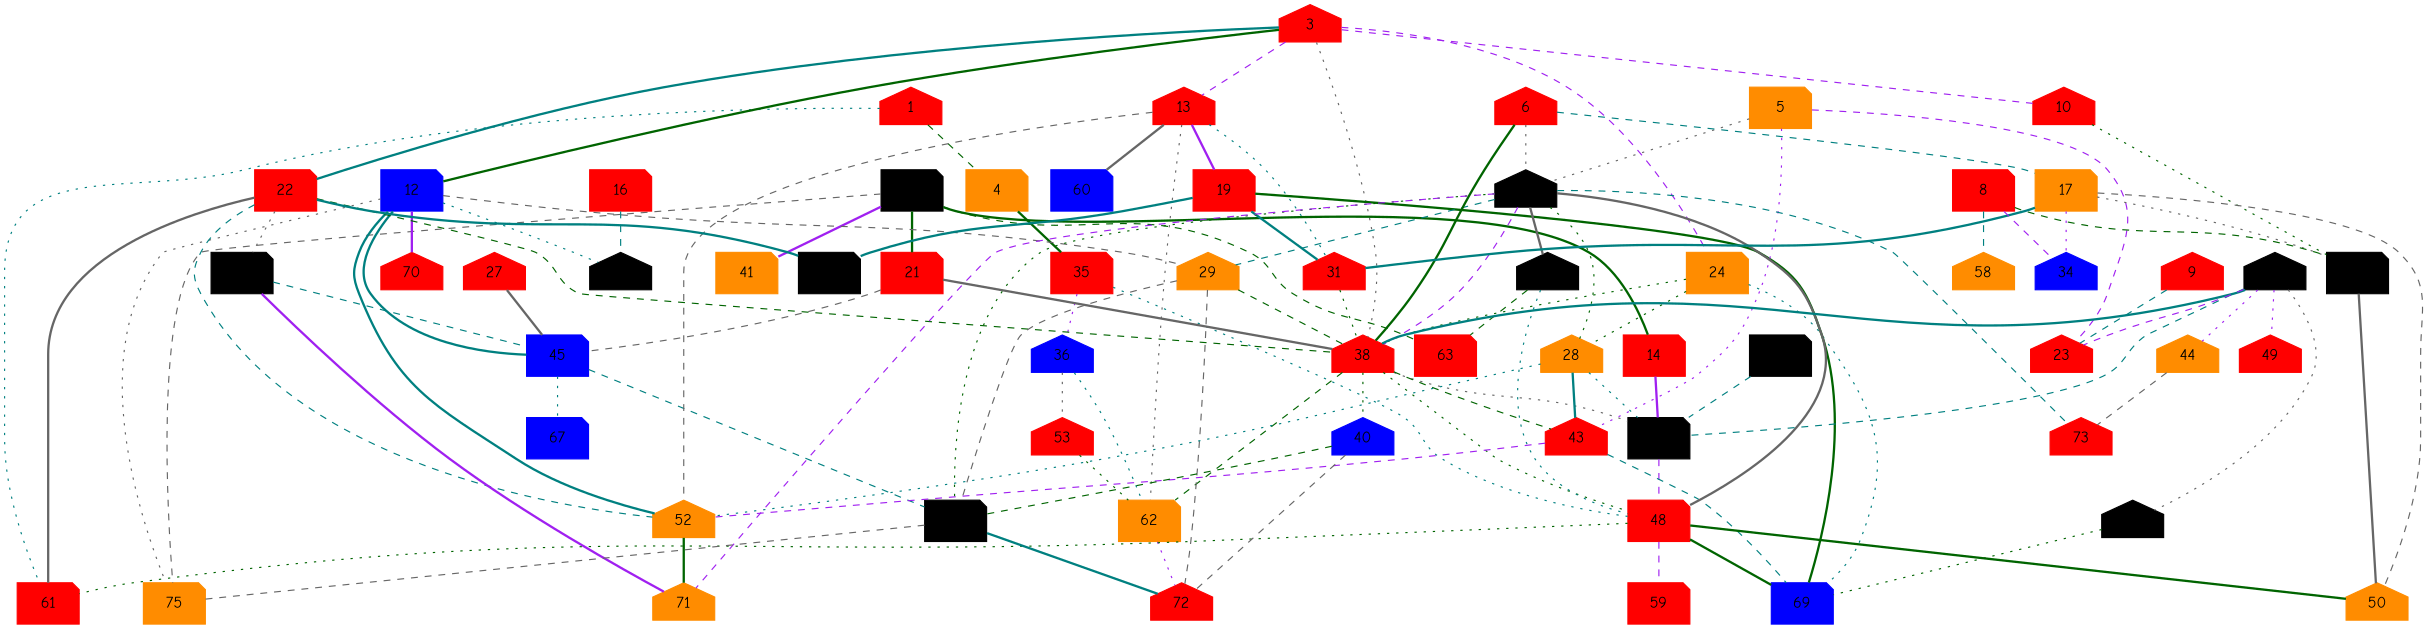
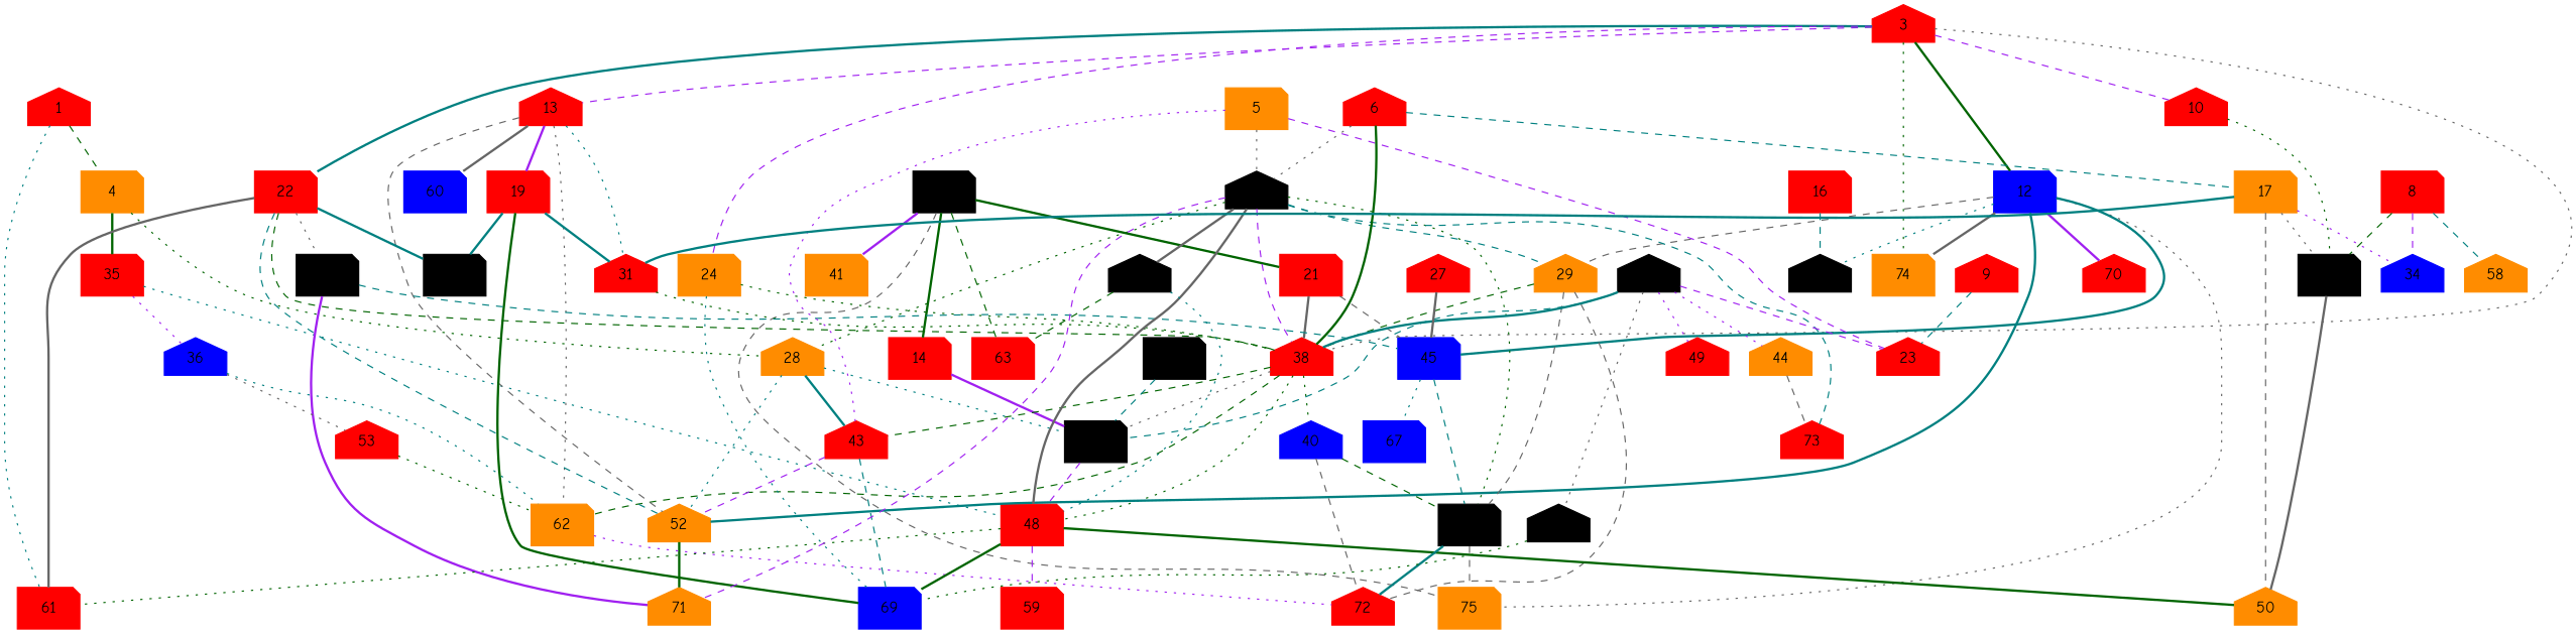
  graph {
    fontname="Comic Neue"
    node [color=red fontname="Comic Neue" shape=note style=filled]
    edge [color=teal fontname="Comic Neue" style=dashed weight=1.0]
    4 [color=darkorange]
    1 [shape=house]
    61
    35
    2 [color=black]
    14
    21
    41 [color=darkorange]
    63
    75 [color=darkorange]
    46 [color=black]
    38 [shape=house]
    45 [color=blue]
    3 [shape=house]
    10 [shape=house]
    12 [color=blue]
    13 [shape=house]
    22
    24 [color=darkorange]
+   74 [color=darkorange]
    33 [color=black]
    29 [color=darkorange shape=house]
    42 [color=black shape=house]
    52 [color=darkorange shape=house]
    70 [shape=house]
    19
    31 [shape=house]
    60 [color=blue]
    62 [color=darkorange]
    57 [color=black]
    37 [color=black]
    28 [color=darkorange shape=house]
    69 [color=blue]
    43 [shape=house]
    48
    40 [color=blue shape=house]
    36 [color=blue shape=house]
    5 [color=darkorange]
    7 [color=black shape=house]
    23 [shape=house]
    47 [color=black shape=house]
    54 [color=black]
    71 [color=darkorange shape=house]
    73 [shape=house]
    6 [shape=house]
    17 [color=darkorange]
    34 [color=blue shape=house]
    50 [color=darkorange shape=house]
    72 [shape=house]
    59
    8
    n52 [color=darkorange label=58 shape=house]
    9 [shape=house]
    67 [color=blue]
    15 [color=black shape=house]
    30 [color=black shape=house]
    44 [color=darkorange shape=house]
    49 [shape=house]
    16
    26 [color=black]
    27 [shape=house]
    53 [shape=house]
    4 -- 35 [color=darkgreen style=bold]
    1 -- 4 [color=darkgreen]
    1 -- 61 [style=dotted]
    35 -- 48 [style=dotted]
    35 -- 36 [color=purple style=dotted]
    2 -- 14 [color=darkgreen style=bold]
    2 -- 21 [color=darkgreen style=bold]
    2 -- 41 [color=purple style=bold]
    2 -- 63 [color=darkgreen]
    2 -- 75 [color=gray40]
    14 -- 46 [color=purple style=bold weight=2.0]
    21 -- 38 [color=gray40 style=bold weight=2.0]
    21 -- 45 [color=gray40 weight=2.0]
    46 -- 48 [color=purple]
    38 -- 46 [color=gray40 style=dotted weight=2.0]
    38 -- 62 [color=darkgreen]
    38 -- 43 [color=darkgreen]
    38 -- 48 [color=darkgreen style=dotted]
    38 -- 40 [color=darkgreen style=dotted weight=2.0]
    45 -- 54
    45 -- 67 [style=dotted]
    3 -- 38 [color=gray40 style=dotted]
    3 -- 10 [color=purple]
    3 -- 12 [color=darkgreen style=bold]
    3 -- 13 [color=purple]
    3 -- 22 [style=bold]
    3 -- 24 [color=purple]
+   3 -- 74 [color=darkgreen style=dotted]
    10 -- 33 [color=darkgreen style=dotted]
    12 -- 75 [color=gray40 style=dotted]
    12 -- 45 [style=bold]
+   12 -- 74 [color=gray40 style=bold]
    12 -- 29 [color=gray40]
    12 -- 42 [style=dotted]
    12 -- 52 [style=bold]
    12 -- 70 [color=purple style=bold]
    13 -- 52 [color=gray40]
    13 -- 19 [color=purple style=bold]
    13 -- 31 [style=dotted]
    13 -- 60 [color=gray40 style=bold]
    13 -- 62 [color=gray40 style=dotted]
    22 -- 61 [color=gray40 style=bold]
    22 -- 38 [color=darkgreen]
    22 -- 52
    22 -- 57 [style=bold]
    22 -- 37 [color=gray40 style=dotted]
    24 -- 38 [color=darkgreen style=dotted]
-   24 -- 28 [color=darkgreen style=dotted]
+   4 -- 28 [color=darkgreen style=dotted]
    24 -- 69 [style=dotted]
    33 -- 50 [color=gray40 style=bold]
    29 -- 38 [color=darkgreen]
    29 -- 54 [color=gray40]
    29 -- 72 [color=gray40]
    52 -- 71 [color=darkgreen style=bold weight=2.0]
    19 -- 31 [style=bold]
    19 -- 57 [style=bold]
    19 -- 69 [color=darkgreen style=bold]
    31 -- 38 [color=darkgreen style=dotted]
    62 -- 72 [color=purple style=dotted]
    37 -- 45
    37 -- 71 [color=purple style=bold]
    28 -- 46 [style=dotted]
    28 -- 52 [style=dotted]
    28 -- 43 [style=bold]
    43 -- 52 [color=purple]
    43 -- 69
    48 -- 61 [color=darkgreen style=dotted]
    48 -- 69 [color=darkgreen style=bold weight=2.0]
    48 -- 50 [color=darkgreen style=bold]
    48 -- 59 [color=purple]
    40 -- 54 [color=darkgreen]
    40 -- 72 [color=gray40]
    36 -- 62 [style=dotted]
    36 -- 53 [color=gray40 style=dotted]
    5 -- 43 [color=purple style=dotted]
    5 -- 7 [color=gray40 style=dotted]
    5 -- 23 [color=purple]
    7 -- 38 [color=purple]
    7 -- 29
    7 -- 28 [color=darkgreen style=dotted]
    7 -- 48 [color=gray40 style=bold]
    7 -- 47 [color=gray40 style=bold]
    7 -- 54 [color=darkgreen style=dotted weight=2.0]
    7 -- 71 [color=purple]
    7 -- 73
    47 -- 63 [color=darkgreen]
    47 -- 48 [style=dotted]
    54 -- 75 [color=gray40]
    54 -- 72 [style=bold]
    6 -- 38 [color=darkgreen style=bold]
    6 -- 7 [color=gray40 style=dotted]
    6 -- 17
    17 -- 33 [color=gray40 style=dotted]
    17 -- 31 [style=bold]
    17 -- 34 [color=purple style=dotted]
    17 -- 50 [color=gray40]
    8 -- 33 [color=darkgreen]
    8 -- 34 [color=purple]
    8 -- n52
    9 -- 23
    15 -- 46
    15 -- 38 [style=bold]
    15 -- 23 [color=purple]
    15 -- 30 [color=gray40 style=dotted]
    15 -- 44 [color=purple style=dotted]
    15 -- 49 [color=purple style=dotted]
    30 -- 69 [color=darkgreen style=dotted]
    44 -- 73 [color=gray40]
    16 -- 42
    26 -- 46
    27 -- 45 [color=gray40 style=bold]
    53 -- 62 [color=darkgreen style=dotted]
  }
